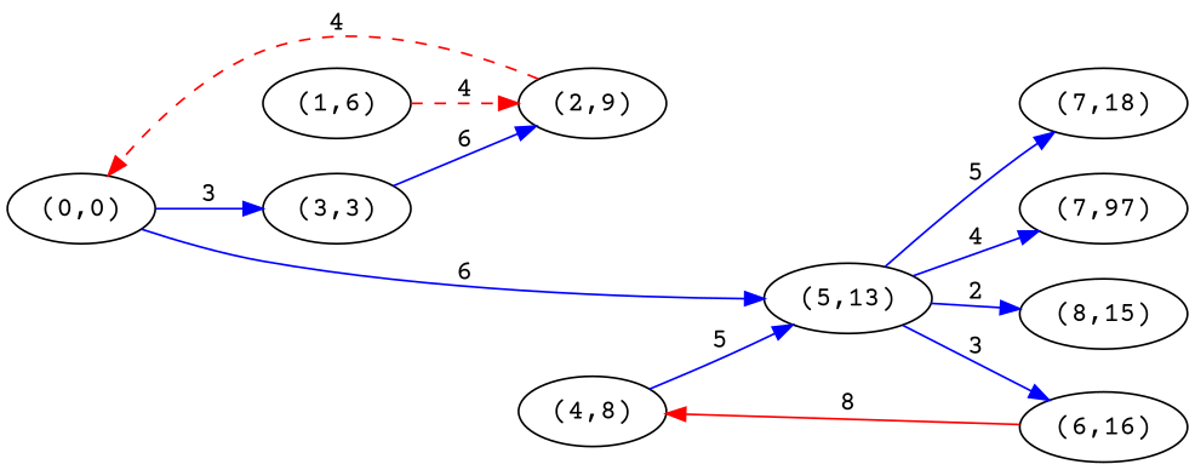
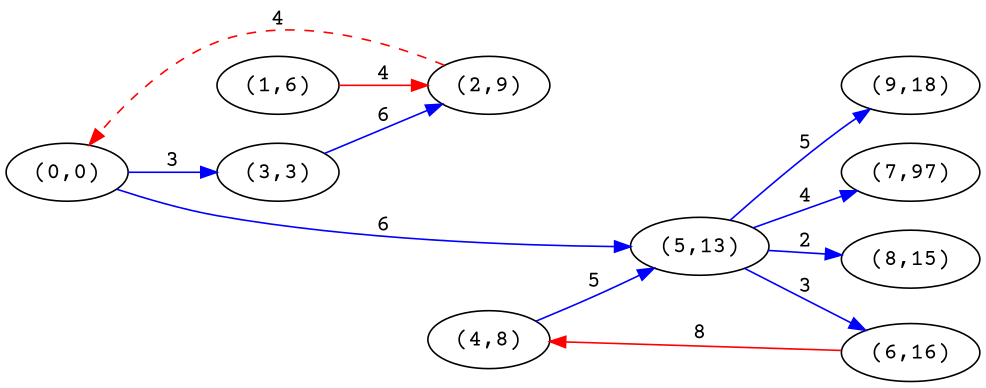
  digraph {
    fontname="Courier Prime"
    rankdir=LR
    ranksep=equally
    node [fontname="Courier Prime"]
    edge [color=blue fontname="Courier Prime"]
    "(0,0)"
    "(1,6)"
    "(3,3)"
    "(2,9)"
    "(4,8)"
    "(5,13)"
    "(6,16)"
    n8 [label="(7,97)"]
    "(8,15)"
-   "(9,18)" [label="(7,18)"]
+   "(9,18)"
    subgraph sub_1 {
      rank=same
      "(0,0)"
    }
    subgraph sub_2 {
      rank=same
      "(1,6)"
      "(3,3)"
    }
    subgraph sub_3 {
      rank=same
      "(2,9)"
      "(4,8)"
    }
    subgraph sub_4 {
      rank=same
      "(5,13)"
    }
    subgraph sub_5 {
      rank=same
      "(6,16)"
      n8
      "(8,15)"
      "(9,18)"
    }
    subgraph sub_6 {
      rank=same
    }
    "(0,0)" -> "(3,3)" [label=3]
    "(0,0)" -> "(5,13)" [label=6]
-   "(1,6)" -> "(2,9)" [color=red label=4 style=dashed]
+   "(1,6)" -> "(2,9)" [color=red label=4 style=solid]
    "(3,3)" -> "(2,9)" [label=6]
    "(2,9)" -> "(0,0)" [color=red label=4 style=dashed]
    "(4,8)" -> "(5,13)" [label=5]
    "(5,13)" -> "(6,16)" [label=3]
    "(5,13)" -> n8 [label=4]
    "(5,13)" -> "(8,15)" [label=2]
    "(5,13)" -> "(9,18)" [label=5]
    "(6,16)" -> "(4,8)" [color=red label=8 style=solid]
  }
